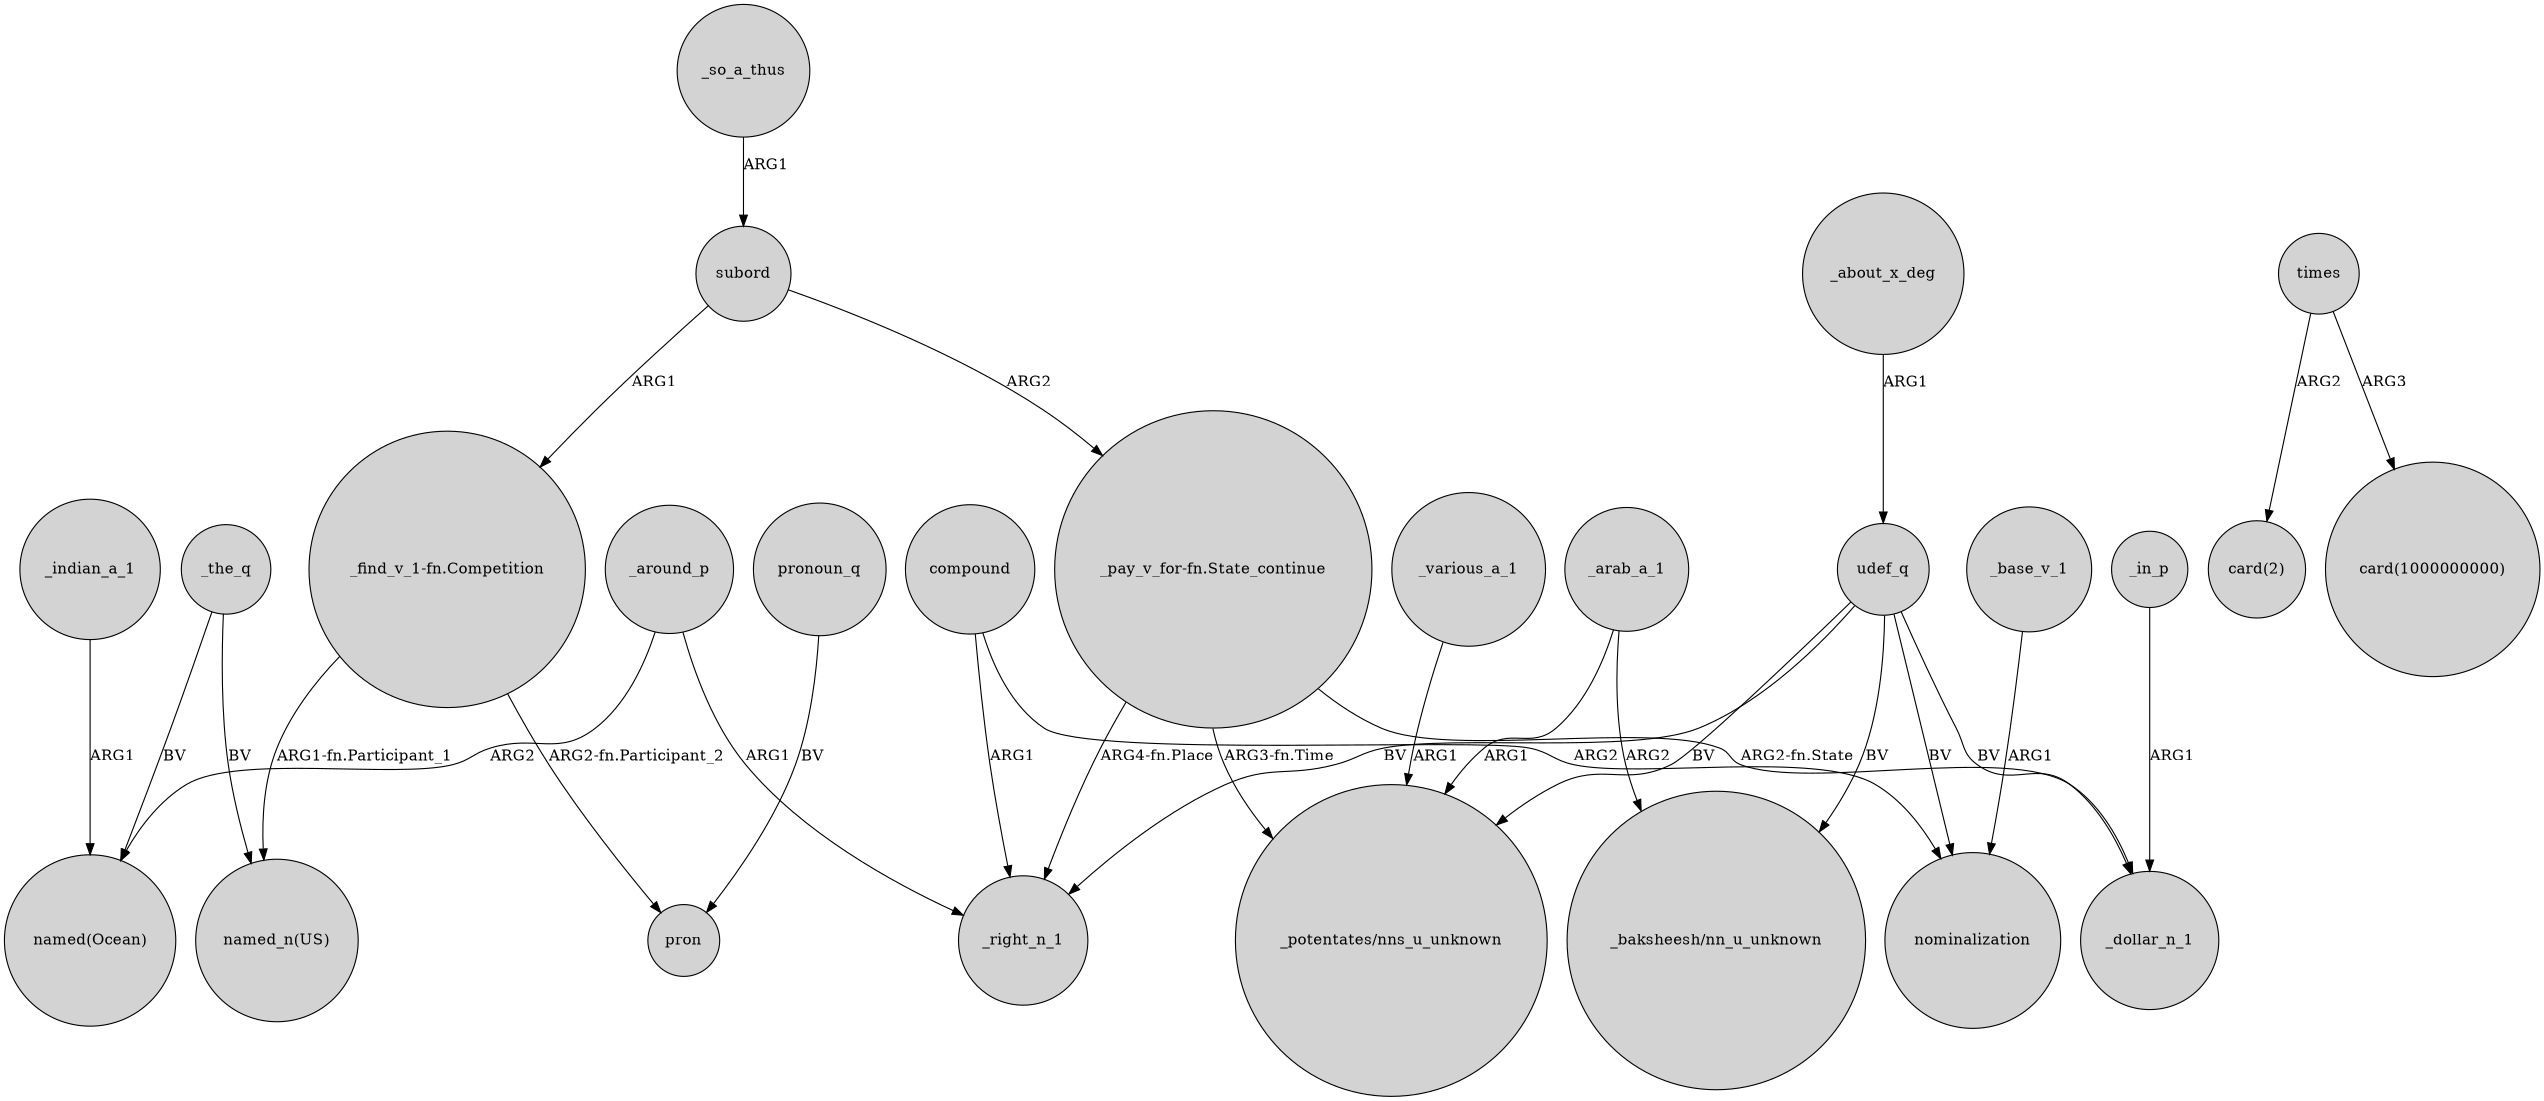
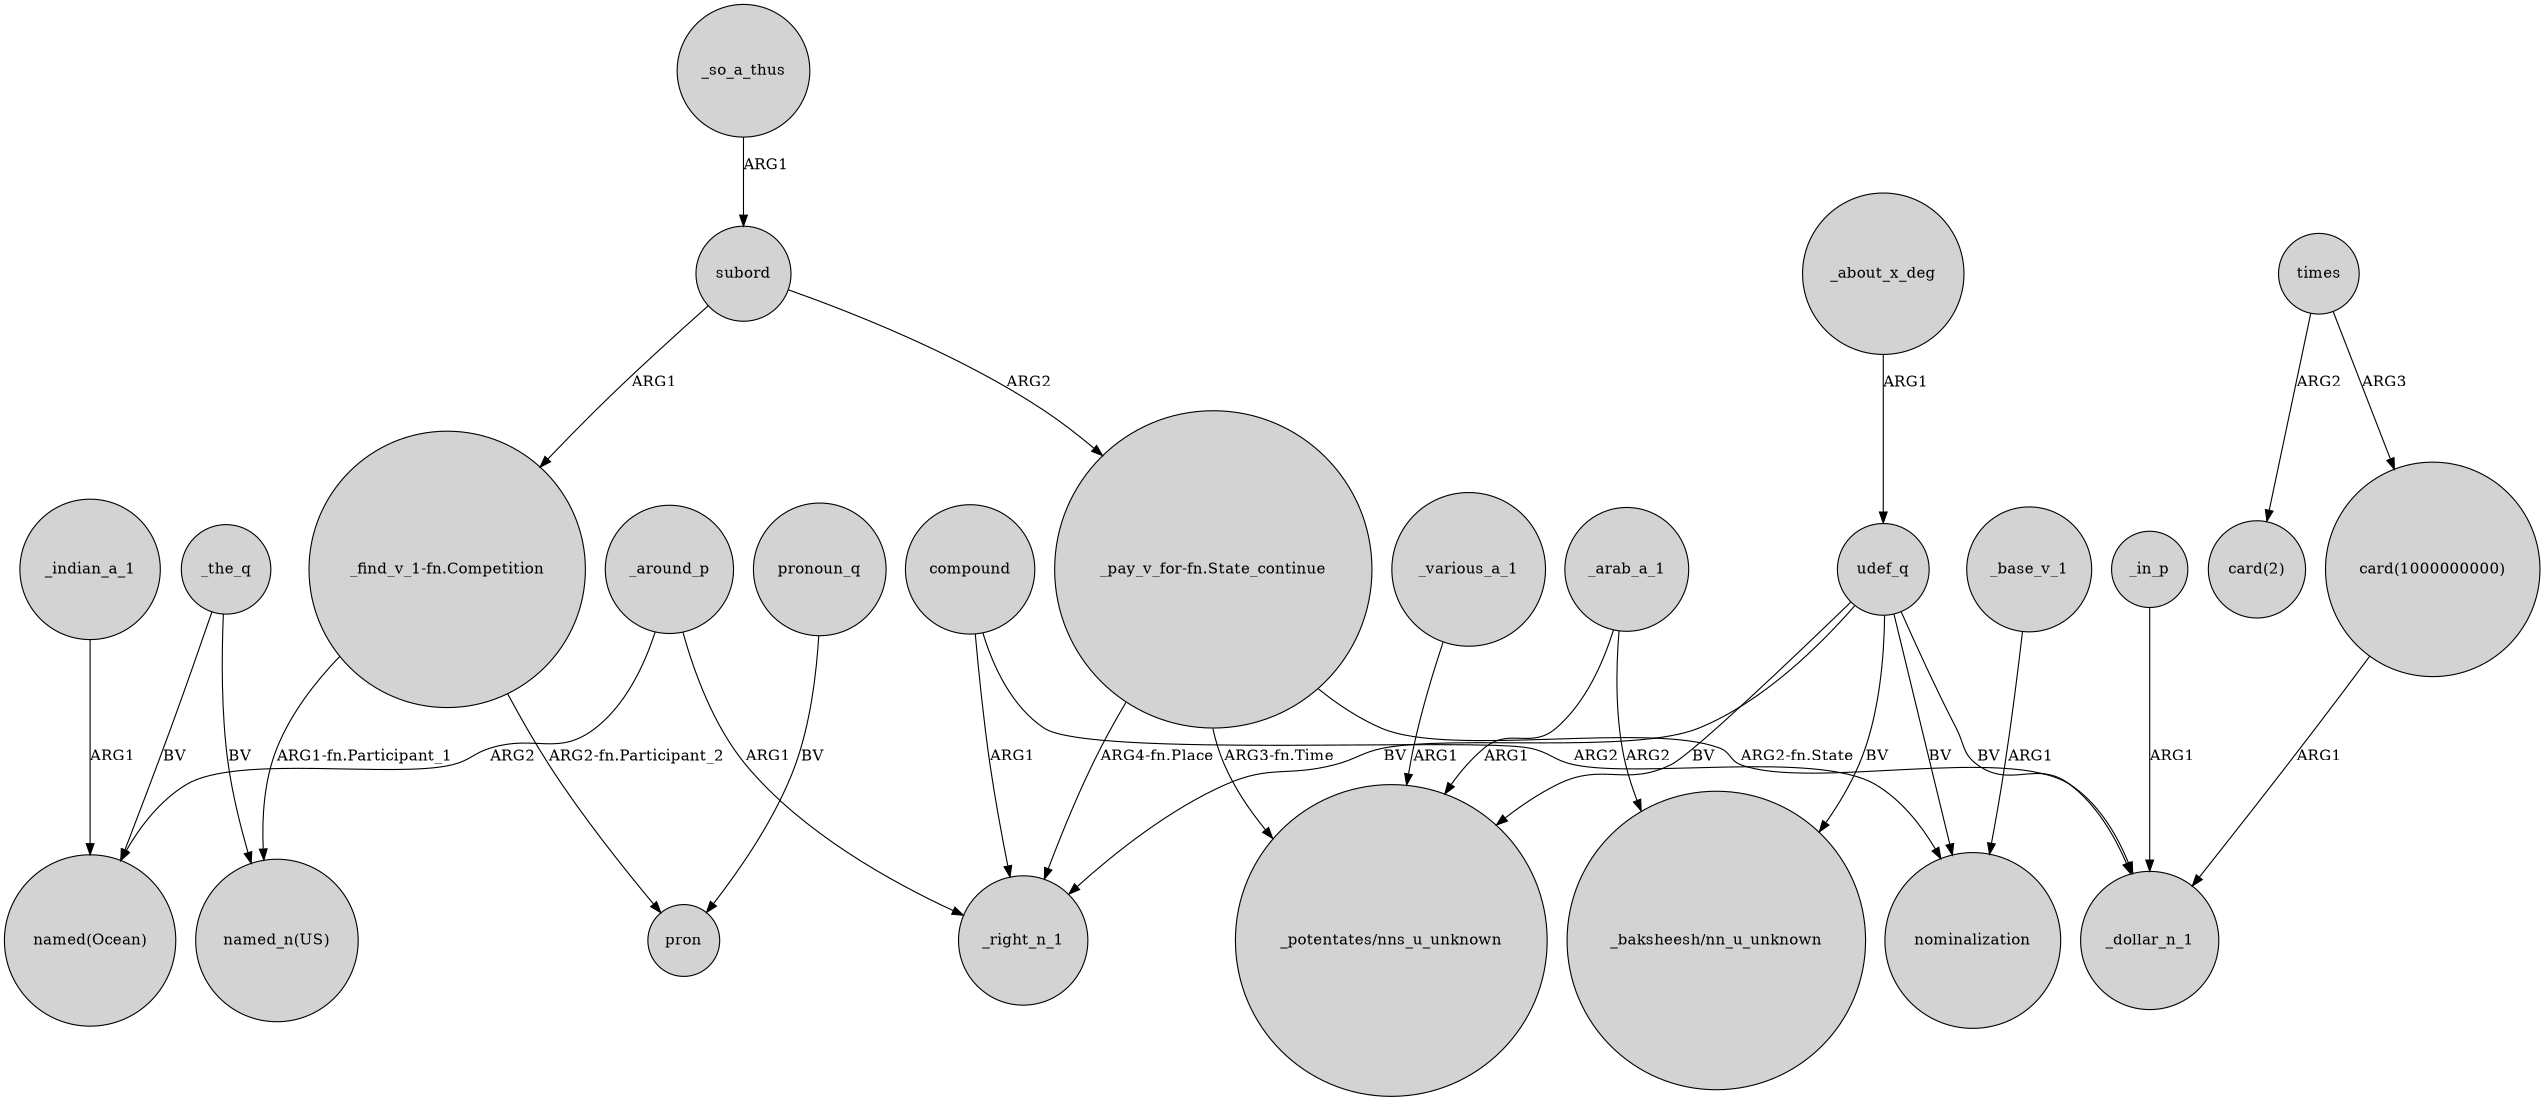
  digraph {
    node [shape=circle style=filled]
    "card(1000000000)"
    _dollar_n_1
    "_find_v_1-fn.Competition"
    "named_n(US)"
    pron
    _so_a_thus
    subord
    "_pay_v_for-fn.State_continue"
    _right_n_1
    "_potentates/nns_u_unknown"
    _the_q
    "named(Ocean)"
    _around_p
    compound
    nominalization
    udef_q
    "_baksheesh/nn_u_unknown"
    _base_v_1
    _in_p
    times
    "card(2)"
    _about_x_deg
    _indian_a_1
    pronoun_q
    _various_a_1
    _arab_a_1
+   "card(1000000000)" -> _dollar_n_1 [label=ARG1]
    "_find_v_1-fn.Competition" -> "named_n(US)" [label="ARG1-fn.Participant_1"]
    "_find_v_1-fn.Competition" -> pron [label="ARG2-fn.Participant_2"]
    _so_a_thus -> subord [label=ARG1]
    subord -> "_find_v_1-fn.Competition" [label=ARG1]
    subord -> "_pay_v_for-fn.State_continue" [label=ARG2]
    "_pay_v_for-fn.State_continue" -> _dollar_n_1 [label="ARG2-fn.State"]
    "_pay_v_for-fn.State_continue" -> _right_n_1 [label="ARG4-fn.Place"]
    "_pay_v_for-fn.State_continue" -> "_potentates/nns_u_unknown" [label="ARG3-fn.Time"]
    _the_q -> "named_n(US)" [label=BV]
    _the_q -> "named(Ocean)" [label=BV]
    _around_p -> _right_n_1 [label=ARG1]
    _around_p -> "named(Ocean)" [label=ARG2]
    compound -> _right_n_1 [label=ARG1]
    compound -> nominalization [label=ARG2]
    udef_q -> _dollar_n_1 [label=BV]
    udef_q -> _right_n_1 [label=BV]
    udef_q -> "_potentates/nns_u_unknown" [label=BV]
    udef_q -> nominalization [label=BV]
    udef_q -> "_baksheesh/nn_u_unknown" [label=BV]
    _base_v_1 -> nominalization [label=ARG1]
    _in_p -> _dollar_n_1 [label=ARG1]
    times -> "card(1000000000)" [label=ARG3]
    times -> "card(2)" [label=ARG2]
    _about_x_deg -> udef_q [label=ARG1]
    _indian_a_1 -> "named(Ocean)" [label=ARG1]
    pronoun_q -> pron [label=BV]
    _various_a_1 -> "_potentates/nns_u_unknown" [label=ARG1]
    _arab_a_1 -> "_potentates/nns_u_unknown" [label=ARG1]
    _arab_a_1 -> "_baksheesh/nn_u_unknown" [label=ARG2]
  }
